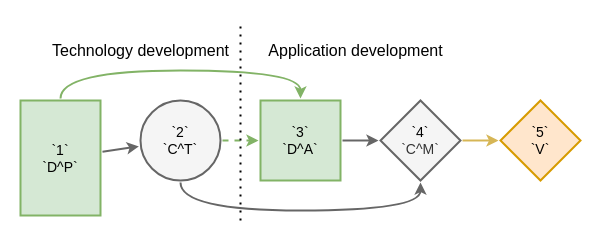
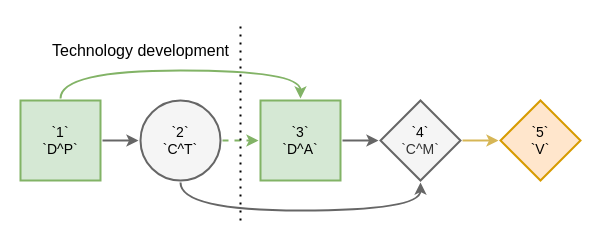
  <mxCell id="0" />
  <mxCell id="1" parent="0" />
  <mxCell id="2" style="rounded=0;orthogonalLoop=1;jettySize=auto;html=1;strokeWidth=2;fillColor=#f5f5f5;strokeColor=#666666;" parent="1" source="4" target="7" edge="1"><mxGeometry relative="1" as="geometry" /></mxCell>
  <mxCell id="3" style="edgeStyle=orthogonalEdgeStyle;curved=1;rounded=0;orthogonalLoop=1;jettySize=auto;html=1;exitX=0.5;exitY=0;exitDx=0;exitDy=0;entryX=0.5;entryY=0;entryDx=0;entryDy=0;strokeWidth=2;fillColor=#d5e8d4;strokeColor=#82b366;" parent="1" source="4" target="10" edge="1"><mxGeometry relative="1" as="geometry"><Array as="points"><mxPoint x="60" y="70" /><mxPoint x="300" y="70" /></Array></mxGeometry></mxCell>
- <mxCell id="4" value="&lt;font style=&quot;font-size: 14px&quot;&gt;`1`&lt;br&gt;`D^P`&lt;/font&gt;" style="whiteSpace=wrap;html=1;aspect=fixed;fillColor=#d5e8d4;strokeColor=#82b366;fontSize=9;strokeWidth=2;perimeterSpacing=2;" parent="1" vertex="1"><mxGeometry x="20" y="100" width="80" height="115" as="geometry" /></mxCell>
+ <mxCell id="4" value="&lt;font style=&quot;font-size: 14px&quot;&gt;`1`&lt;br&gt;`D^P`&lt;/font&gt;" style="whiteSpace=wrap;html=1;aspect=fixed;fillColor=#d5e8d4;strokeColor=#82b366;fontSize=9;strokeWidth=2;perimeterSpacing=2;" parent="1" vertex="1"><mxGeometry x="20" y="100" width="80" height="80" as="geometry" /></mxCell>
  <mxCell id="5" value="" style="edgeStyle=orthogonalEdgeStyle;rounded=0;orthogonalLoop=1;jettySize=auto;html=1;strokeWidth=2;fillColor=#d5e8d4;strokeColor=#82b366;dashed=1;" parent="1" source="7" target="10" edge="1"><mxGeometry relative="1" as="geometry" /></mxCell>
  <mxCell id="6" style="edgeStyle=orthogonalEdgeStyle;curved=1;rounded=0;orthogonalLoop=1;jettySize=auto;html=1;exitX=0.5;exitY=1;exitDx=0;exitDy=0;entryX=0.5;entryY=1;entryDx=0;entryDy=0;strokeWidth=2;fillColor=#f5f5f5;strokeColor=#666666;" parent="1" source="7" target="12" edge="1"><mxGeometry relative="1" as="geometry"><Array as="points"><mxPoint x="180" y="210" /><mxPoint x="420" y="210" /></Array></mxGeometry></mxCell>
  <mxCell id="7" value="&lt;font style=&quot;font-size: 14px&quot;&gt;&lt;font style=&quot;font-size: 14px&quot;&gt;&lt;span style=&quot;color: rgb(0 , 0 , 0)&quot;&gt;`2`&lt;br&gt;&lt;/span&gt;&lt;span style=&quot;color: rgb(0 , 0 , 0)&quot;&gt;`C^T`&lt;/span&gt;&lt;br&gt;&lt;/font&gt;&lt;/font&gt;" style="ellipse;whiteSpace=wrap;html=1;aspect=fixed;fillColor=#f5f5f5;strokeColor=#666666;fontColor=#333333;fontSize=9;strokeWidth=2;perimeterSpacing=2;" parent="1" vertex="1"><mxGeometry x="140" y="100" width="80" height="80" as="geometry" /></mxCell>
  <mxCell id="8" value="&lt;font style=&quot;font-size: 14px&quot;&gt;`5`&lt;br&gt;`V`&lt;/font&gt;" style="rhombus;whiteSpace=wrap;html=1;fillColor=#ffe6cc;strokeColor=#d79b00;fontSize=9;strokeWidth=2;perimeterSpacing=2;" parent="1" vertex="1"><mxGeometry x="500" y="100" width="80" height="80" as="geometry" /></mxCell>
  <mxCell id="9" style="rounded=0;orthogonalLoop=1;jettySize=auto;html=1;strokeWidth=2;fillColor=#f5f5f5;strokeColor=#666666;" parent="1" source="10" target="12" edge="1"><mxGeometry relative="1" as="geometry" /></mxCell>
  <mxCell id="10" value="&lt;font style=&quot;font-size: 14px&quot;&gt;`3`&lt;br&gt;`D^A`&lt;/font&gt;" style="whiteSpace=wrap;html=1;aspect=fixed;fillColor=#d5e8d4;strokeColor=#82b366;fontSize=9;strokeWidth=2;perimeterSpacing=2;" parent="1" vertex="1"><mxGeometry x="260" y="100" width="80" height="80" as="geometry" /></mxCell>
  <mxCell id="11" style="edgeStyle=none;rounded=0;orthogonalLoop=1;jettySize=auto;html=1;strokeWidth=2;fillColor=#fff2cc;strokeColor=#d6b656;" parent="1" source="12" target="8" edge="1"><mxGeometry relative="1" as="geometry" /></mxCell>
  <mxCell id="12" value="&lt;font style=&quot;font-size: 14px&quot;&gt;&lt;span style=&quot;color: rgb(0 , 0 , 0)&quot;&gt;`4`&lt;/span&gt;&lt;br&gt;`C^M`&lt;/font&gt;" style="rhombus;whiteSpace=wrap;html=1;aspect=fixed;fillColor=#f5f5f5;strokeColor=#666666;fontColor=#333333;fontSize=9;strokeWidth=2;perimeterSpacing=2;" parent="1" vertex="1"><mxGeometry x="380" y="100" width="80" height="80" as="geometry" /></mxCell>
  <mxCell id="13" value="" style="endArrow=none;dashed=1;html=1;dashPattern=1 3;strokeWidth=2;" parent="1" edge="1"><mxGeometry width="50" height="50" relative="1" as="geometry"><mxPoint x="240" y="220" as="sourcePoint" /><mxPoint x="240" y="20" as="targetPoint" /></mxGeometry></mxCell>
  <mxCell id="14" value="Technology development" style="text;html=1;align=center;verticalAlign=middle;resizable=0;points=[];autosize=1;fontSize=16;" parent="1" vertex="1"><mxGeometry x="45" y="40" width="190" height="20" as="geometry" /></mxCell>
- <mxCell id="15" value="Application development&lt;br&gt;" style="text;html=1;align=center;verticalAlign=middle;resizable=0;points=[];autosize=1;fontSize=16;" parent="1" vertex="1"><mxGeometry x="260" y="40" width="190" height="20" as="geometry" /></mxCell>
